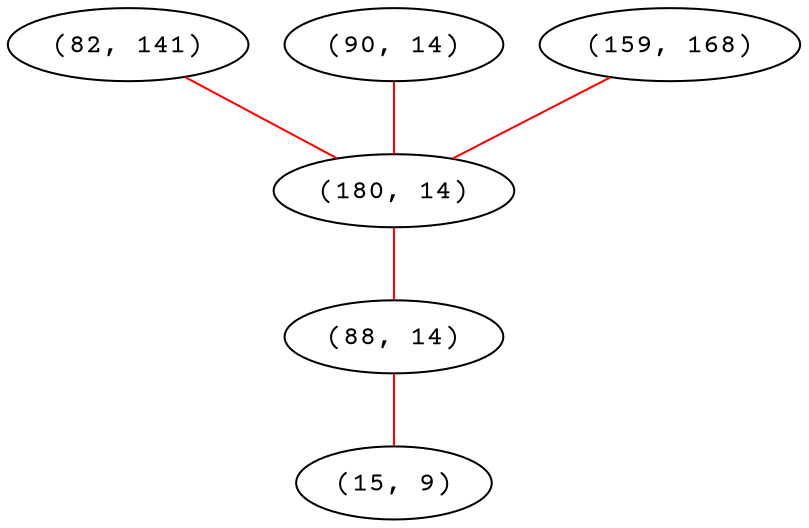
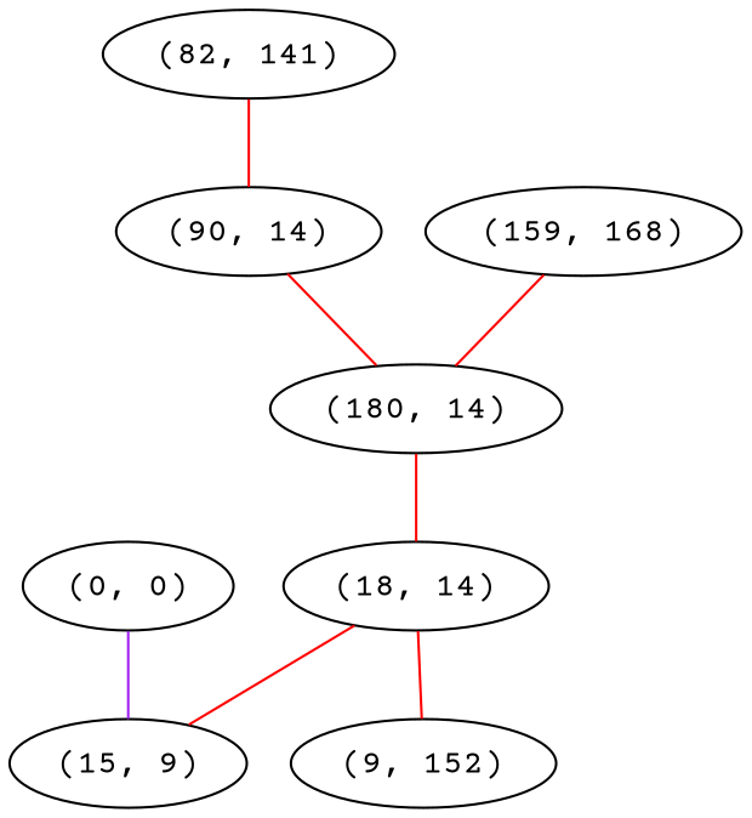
  graph {
    fontname="Courier Prime"
    node [fontname="Courier Prime"]
    edge [color=red fontname="Courier Prime" weight=1]
    "(82, 141)"
    "(90, 14)"
    "(180, 14)"
    n4 [label="(15, 9)"]
-   "(18, 14)" [label="(88, 14)"]
+   "(18, 14)"
+   "(9, 152)"
    n7 [label="(159, 168)"]
-   "(82, 141)" -- "(180, 14)"
+   "(0, 0)"
+   "(82, 141)" -- "(90, 14)"
    "(90, 14)" -- "(180, 14)"
    "(180, 14)" -- "(18, 14)"
    "(18, 14)" -- n4
+   "(18, 14)" -- "(9, 152)"
    n7 -- "(180, 14)"
+   "(0, 0)" -- n4 [color=purple weight=4]
  }
